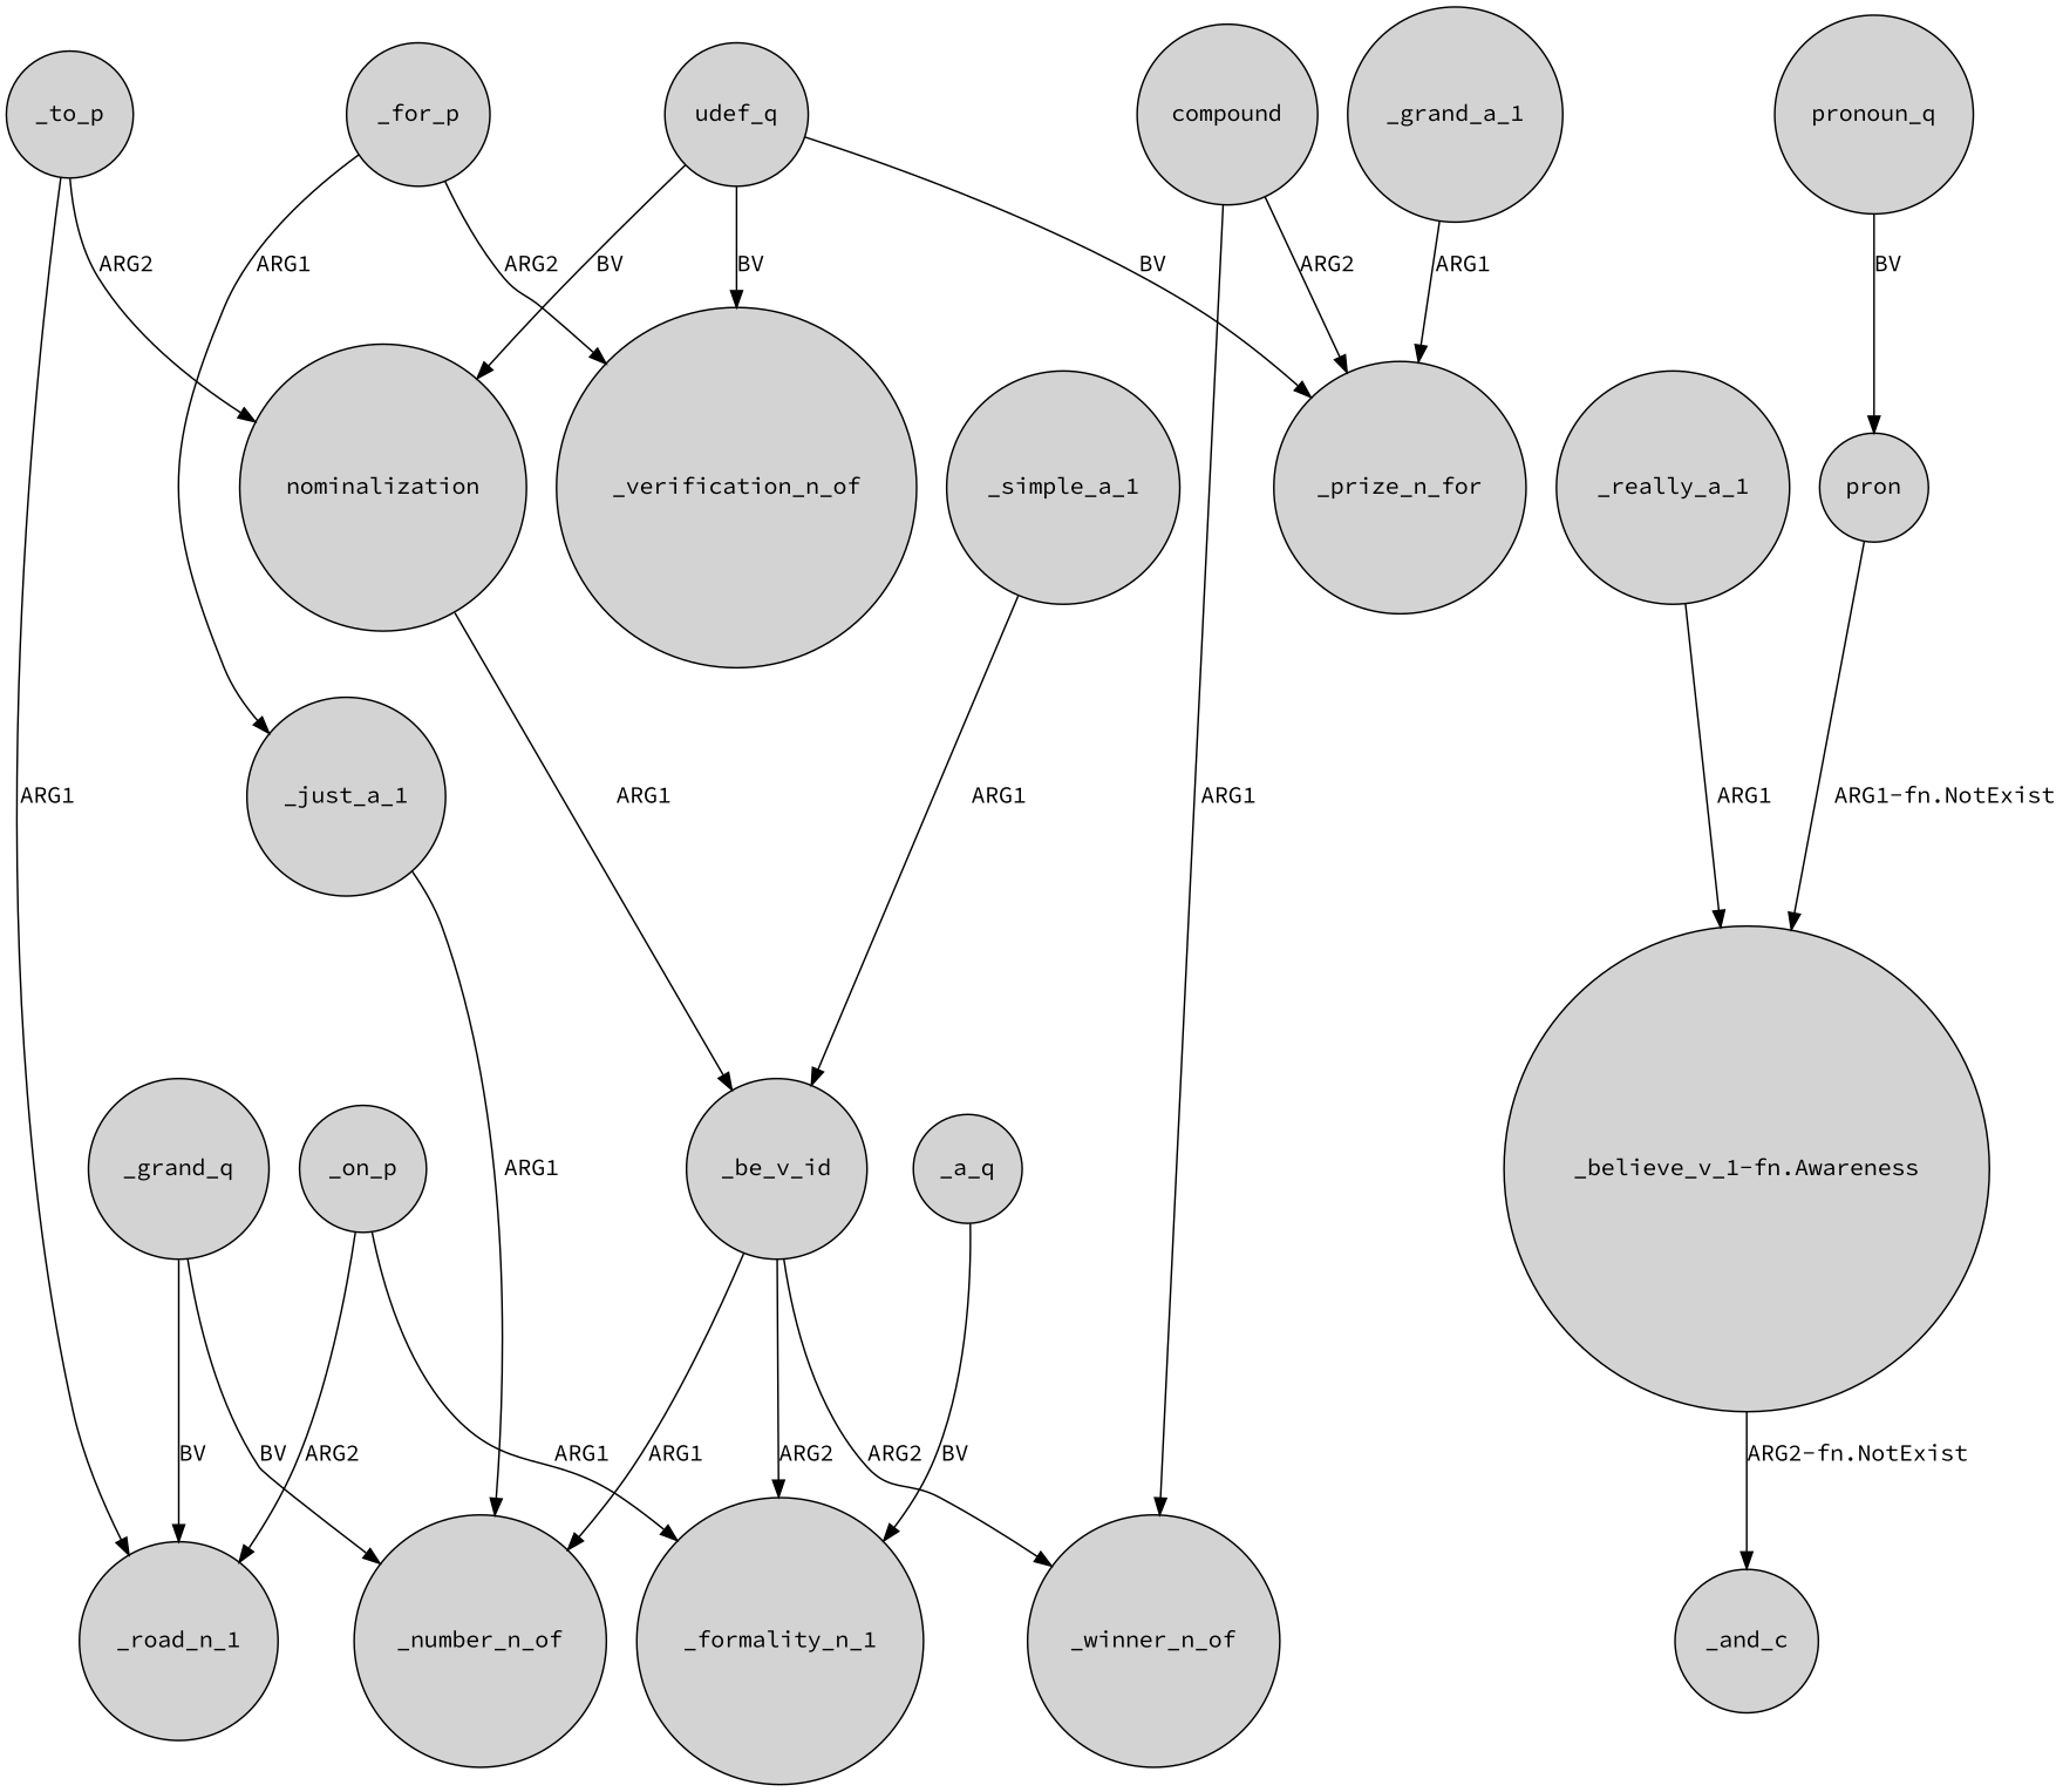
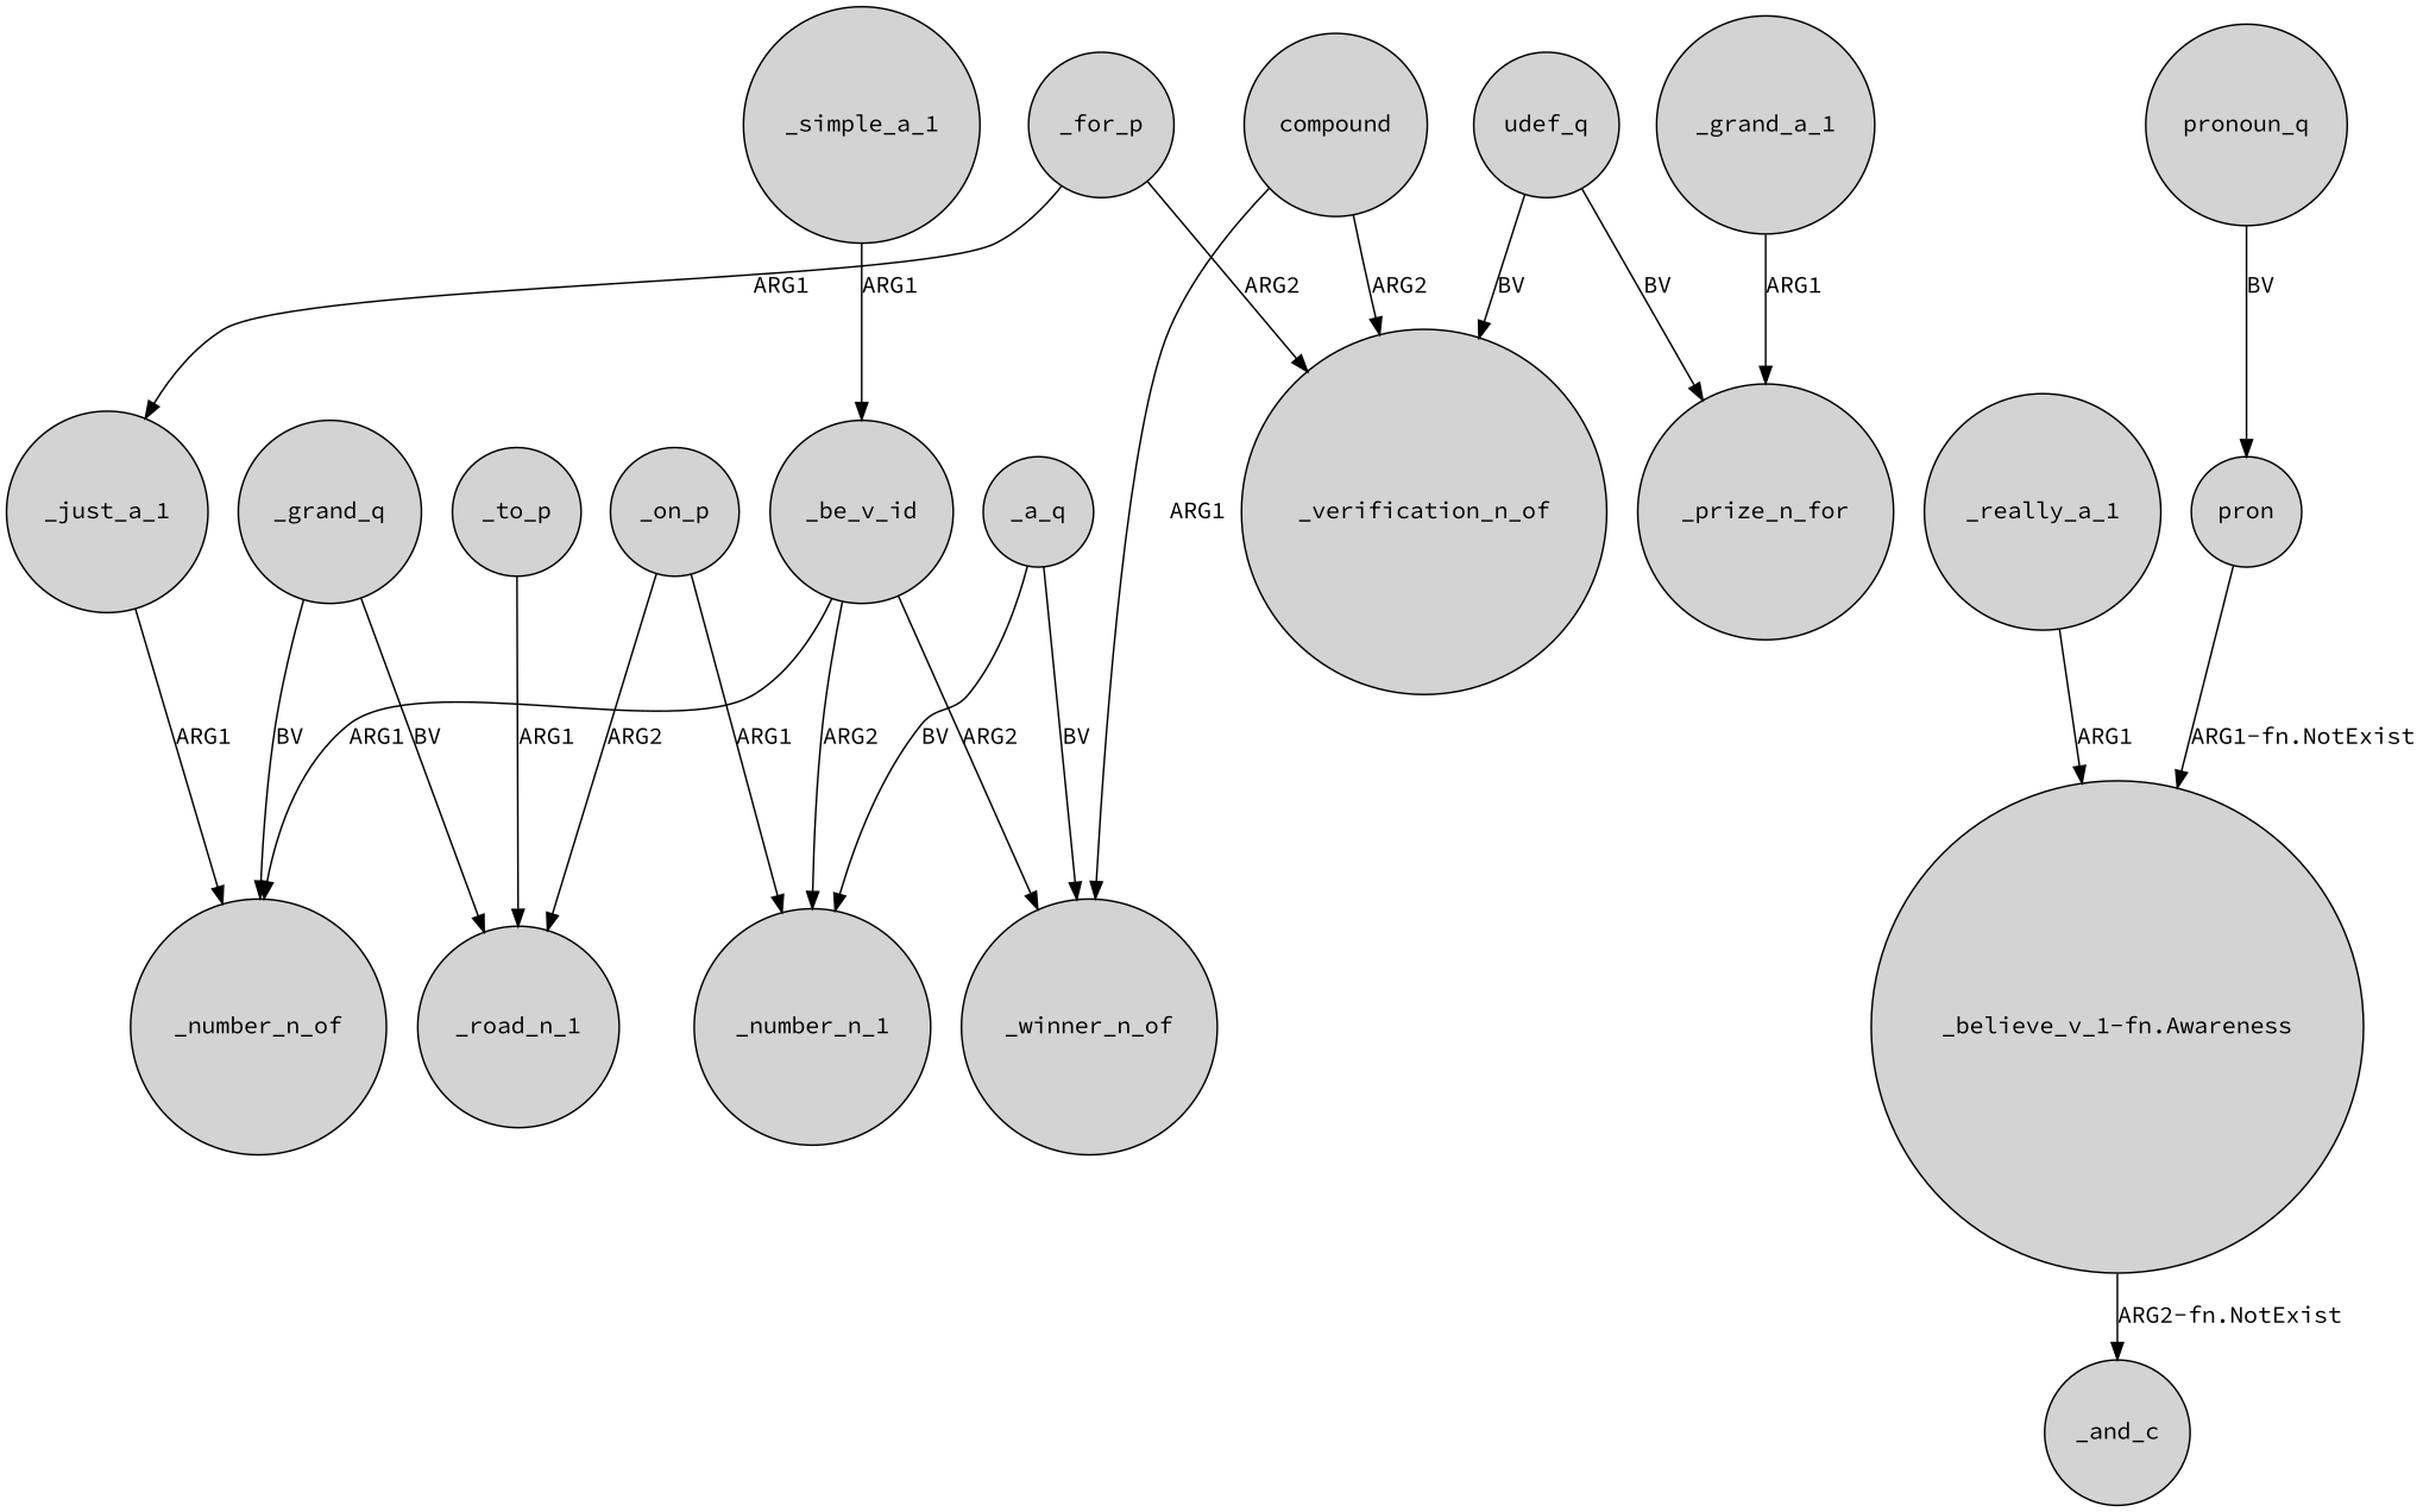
  digraph {
    fontname="Source Code Pro"
    node [fontname="Source Code Pro" shape=circle style=filled]
    edge [fontname="Source Code Pro"]
    _for_p
    _just_a_1
    _verification_n_of
    _number_n_of
    _a_q
    _winner_n_of
-   _formality_n_1
+   _formality_n_1 [label=_number_n_1]
    compound
    _prize_n_for
    n10 [label=_grand_q]
    _road_n_1
    _really_a_1
    "_believe_v_1-fn.Awareness"
    _and_c
    pron
    _simple_a_1
    _be_v_id
    _to_p
-   nominalization
    _on_p
    pronoun_q
    udef_q
    _grand_a_1
    _for_p -> _just_a_1 [label=ARG1]
    _for_p -> _verification_n_of [label=ARG2]
    _just_a_1 -> _number_n_of [label=ARG1]
+   _a_q -> _winner_n_of [label=BV]
    _a_q -> _formality_n_1 [label=BV]
    compound -> _winner_n_of [label=ARG1]
-   compound -> _prize_n_for [label=ARG2]
+   compound -> _verification_n_of [label=ARG2]
    n10 -> _number_n_of [label=BV]
    n10 -> _road_n_1 [label=BV]
    _really_a_1 -> "_believe_v_1-fn.Awareness" [label=ARG1]
    "_believe_v_1-fn.Awareness" -> _and_c [label="ARG2-fn.NotExist"]
    pron -> "_believe_v_1-fn.Awareness" [label="ARG1-fn.NotExist"]
    _simple_a_1 -> _be_v_id [label=ARG1]
    _be_v_id -> _number_n_of [label=ARG1]
    _be_v_id -> _winner_n_of [label=ARG2]
    _be_v_id -> _formality_n_1 [label=ARG2]
    _to_p -> _road_n_1 [label=ARG1]
-   _to_p -> nominalization [label=ARG2]
-   nominalization -> _be_v_id [label=ARG1]
    _on_p -> _formality_n_1 [label=ARG1]
    _on_p -> _road_n_1 [label=ARG2]
    pronoun_q -> pron [label=BV]
    udef_q -> _verification_n_of [label=BV]
    udef_q -> _prize_n_for [label=BV]
-   udef_q -> nominalization [label=BV]
    _grand_a_1 -> _prize_n_for [label=ARG1]
  }
